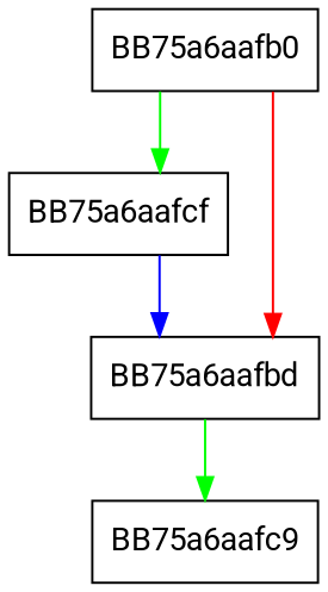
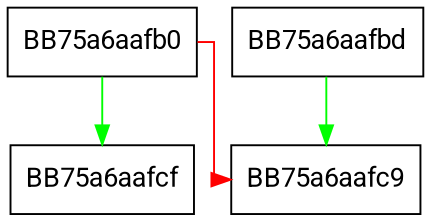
  digraph {
    fontname=Roboto
    splines=ortho
    node [fontname=Roboto shape=box]
    edge [color=green fontname=Roboto]
    BB75a6aafb0
    BB75a6aafcf
    BB75a6aafbd
    BB75a6aafc9
    BB75a6aafb0 -> BB75a6aafcf
-   BB75a6aafb0 -> BB75a6aafbd [color=red]
-   BB75a6aafcf -> BB75a6aafbd [color=blue]
+   BB75a6aafb0 -> BB75a6aafc9 [color=red]
    BB75a6aafbd -> BB75a6aafc9
  }
